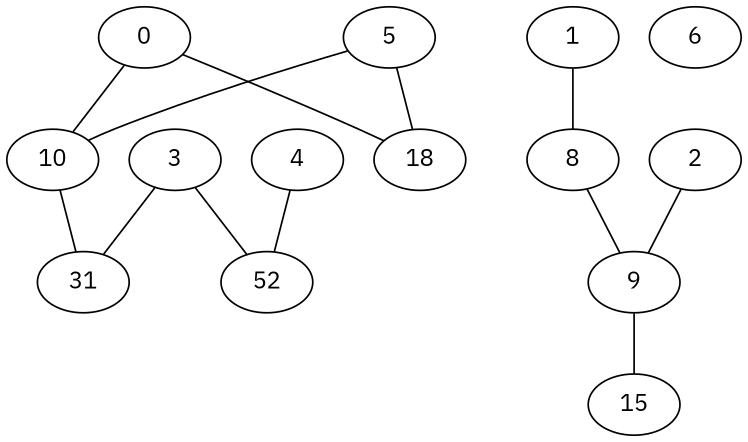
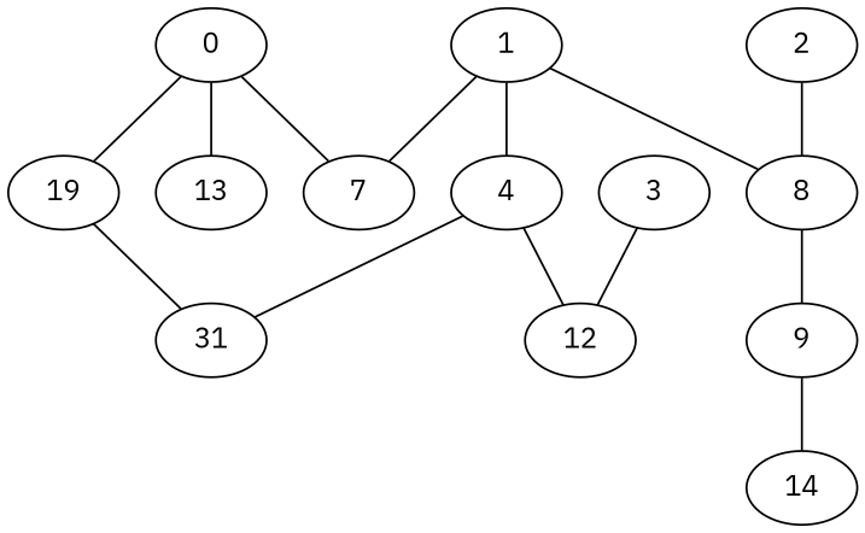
  graph {
    fontname="IBM Plex Sans"
    node [fontname="IBM Plex Sans" type=intersection]
    edge [fontname="IBM Plex Sans" frequency=1 type0=line]
    0 [x=281 y=346]
-   10 [x=369 y=341]
-   13 [type=corner x=360 y=292 label=18]
+   7 [x=246 y=337]
+   10 [x=369 y=341 label=19]
+   13 [type=corner x=360 y=292]
    n5 [label=31 type=corner x=449 y=359]
    1 [x=176 y=340]
    4 [type=corner x=65 y=352]
    8 [type=corner x=146 y=328]
-   12 [type=corner x=81 y=435 label=52]
+   12 [type=corner x=81 y=435]
    9 [x=163 y=313]
-   14 [type=endpoint x=191 y=342 label=15]
+   14 [type=endpoint x=191 y=342]
    2 [x=173 y=307]
-   5 [x=371 y=312]
    3 [type=corner x=470 y=461]
-   6 [type=circle x=252 y=201]
+   0 -- 7 [angle0=.25]
    0 -- 10 [angle0=-.06]
    0 -- 13 [angle0=-.60]
    10 -- n5 [angle0=.22]
+   1 -- 7 [angle0=-.04]
+   1 -- 4 [angle0=-.11]
    1 -- 8 [angle0=.38]
    4 -- 12 [angle0=1.38]
    8 -- 9 [angle0=-.72]
    9 -- 14 [angle0=.80]
-   2 -- 9 [angle0=-.54]
-   5 -- 10 [angle0=-1.50]
-   5 -- 13 [angle0=1.07]
-   3 -- n5 [angle0=1.37]
+   2 -- 8 [angle0=-.54]
+   4 -- n5 [angle0=1.37]
    3 -- 12 [angle0=.07]
  }
